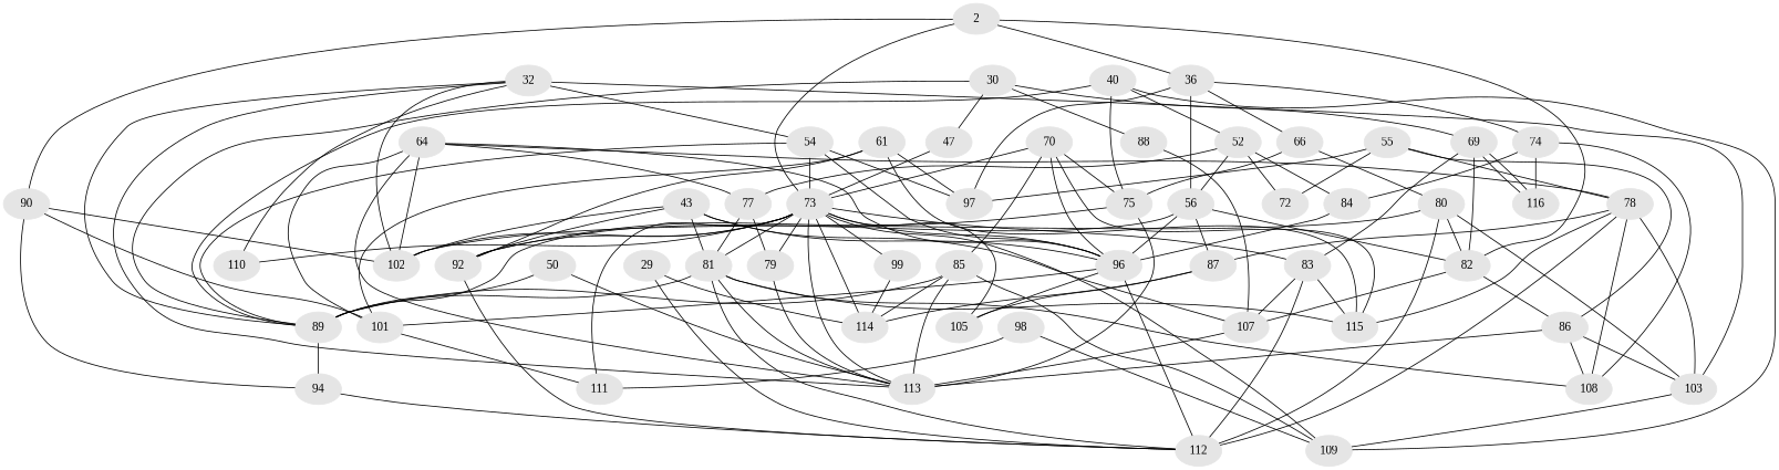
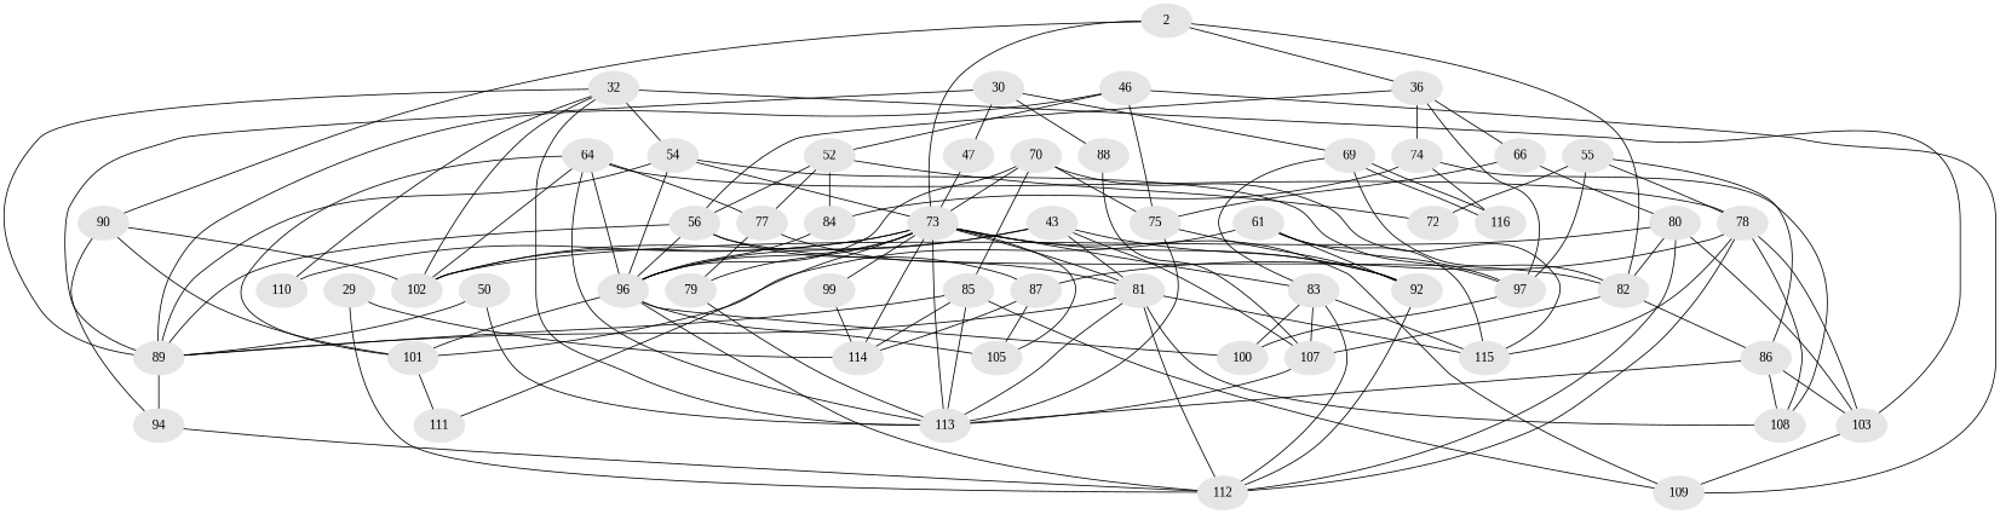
  graph {
    fontname="Liberation Serif"
    node [color=gray90 fontname="Liberation Serif" style=filled]
    edge [fontname="Liberation Serif"]
    2
    36
    73 [super="+53+65+63+68"]
    82 [super="+27"]
    90
    56 [super="+42"]
    66
    74
    97 [super="+4+91"]
    114 [super="+104"]
    102 [super="+48+20"]
    110
    113 [super="+6+93+59"]
    81 [super="+10+58+3"]
    92 [super="+13"]
    96 [super="+67+51"]
    109 [super="+1"]
    83 [super="+8"]
    79
    99
    105
    111
    107 [super="+18"]
    86
    101 [super="+45"]
    94
    112 [super="+24+95"]
    29
    30
    47
    69
    88
    89 [super="+28"]
    116
    54 [super="+37"]
    32
    103 [super="+76"]
    87
    75 [super="+57"]
    80 [super="+49"]
    84
    108 [super="+43"]
+   100
    n44 [label=43 super="+35"]
    115
-   46 [super="+22" label=40]
+   46 [super="+22"]
    52 [super="+17"]
    72
    77
    50
    55
    78 [super="+14+71"]
    61
    64 [super="+15"]
    70 [super="+21+62"]
    85 [super="+19+5"]
-   98
    2 -- 36
    2 -- 73
    2 -- 82
    2 -- 90
    36 -- 56
    36 -- 66
    36 -- 74
    36 -- 97
    73 -- 114
    73 -- 102 [weight=3]
    73 -- 110
    73 -- 113
    73 -- 81
    73 -- 92
    73 -- 96
    73 -- 109
    73 -- 83
    73 -- 79
    73 -- 99
    73 -- 105
    73 -- 111
    82 -- 107
    82 -- 86
    90 -- 102
    90 -- 101
    90 -- 94
    56 -- 82 [weight=2]
    56 -- 96
    56 -- 89
    56 -- 87
    66 -- 75
    66 -- 80
    74 -- 116
    74 -- 84
    74 -- 108
+   97 -- 100 [weight=2]
    81 -- 113
    81 -- 112
    81 -- 89 [weight=2]
    81 -- 108 [weight=2]
    81 -- 115
    92 -- 112
    96 -- 105 [weight=2]
    96 -- 101 [weight=2]
    96 -- 112 [weight=2]
+   96 -- 100 [weight=2]
    83 -- 107
    83 -- 112 [weight=2]
+   83 -- 100 [weight=2]
    83 -- 115
    79 -- 113
    99 -- 114
    107 -- 113 [weight=2]
    86 -- 113
    86 -- 103
    86 -- 108
    101 -- 111
    94 -- 112
    29 -- 114
    29 -- 112
    30 -- 47
    30 -- 69
    30 -- 88
    30 -- 89
    47 -- 73
    69 -- 82
    69 -- 83
    69 -- 116
    69 -- 116
    88 -- 107
    89 -- 94
    54 -- 73 [weight=4]
    54 -- 97
    54 -- 96 [weight=2]
    54 -- 89
    32 -- 102
    32 -- 110
    32 -- 113
    32 -- 89
    32 -- 54 [weight=2]
    32 -- 103 [weight=2]
    103 -- 109
    87 -- 114
    87 -- 105
    75 -- 113 [weight=3]
    75 -- 92
    80 -- 82
    80 -- 102 [weight=2]
    80 -- 112
    80 -- 103
    84 -- 96
    n44 -- 102 [weight=2]
    n44 -- 81
    n44 -- 92
    n44 -- 96
    n44 -- 107 [weight=2]
    46 -- 109
    46 -- 89
    46 -- 75
    46 -- 52
    52 -- 56
    52 -- 84
    52 -- 72
    52 -- 77
    77 -- 81
    77 -- 79
    50 -- 113
    50 -- 89
    55 -- 97
    55 -- 86
    55 -- 72
    55 -- 78
    78 -- 112
    78 -- 103
    78 -- 87
    78 -- 108 [weight=2]
    78 -- 115
    61 -- 97
    61 -- 92
    61 -- 101
    61 -- 115
    64 -- 102 [weight=3]
    64 -- 113
    64 -- 96
    64 -- 101
    64 -- 77
    64 -- 78
    70 -- 73 [weight=2]
    70 -- 96
    70 -- 75 [weight=2]
    70 -- 115
    70 -- 85
    85 -- 114 [weight=3]
    85 -- 113 [weight=3]
    85 -- 109
    85 -- 89
-   98 -- 109
-   98 -- 111
  }
